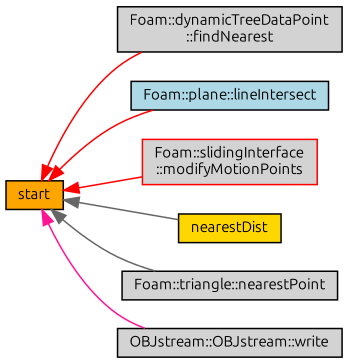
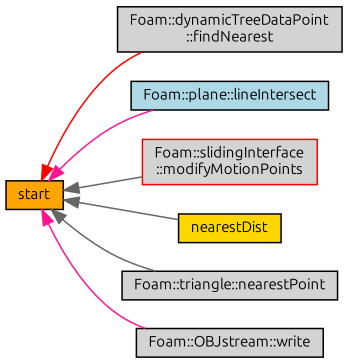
  digraph {
    fontname=Ubuntu
    rankdir=LR
    node [color=black fillcolor=lightgrey fontname=Ubuntu fontsize=10 shape=record style=filled]
    edge [color=red dir=back fontname=Ubuntu fontsize=10 labelfontname=Helvetica labelfontsize=10 style=solid]
    n1 [fillcolor=orange fontcolor=black height=0.2 label=start width=0.4]
    n2 [height=0.2 label="Foam::dynamicTreeDataPoint\l::findNearest" width=0.4]
    n3 [fillcolor=lightblue height=0.2 label="Foam::plane::lineIntersect" width=0.4]
    n4 [color=red height=0.2 label="Foam::slidingInterface\l::modifyMotionPoints" width=0.4]
    n5 [fillcolor=gold height=0.2 label=nearestDist width=0.4]
    n6 [height=0.2 label="Foam::triangle::nearestPoint" width=0.4]
-   n7 [height=0.2 label="OBJstream::OBJstream::write" width=0.4]
+   n7 [height=0.2 label="Foam::OBJstream::write" width=0.4]
    n1 -> n2
-   n1 -> n3
-   n1 -> n4
+   n1 -> n3 [color=deeppink]
+   n1 -> n4 [color=gray40]
    n1 -> n5 [color=gray40]
    n1 -> n6 [color=gray40]
    n1 -> n7 [color=deeppink]
  }
